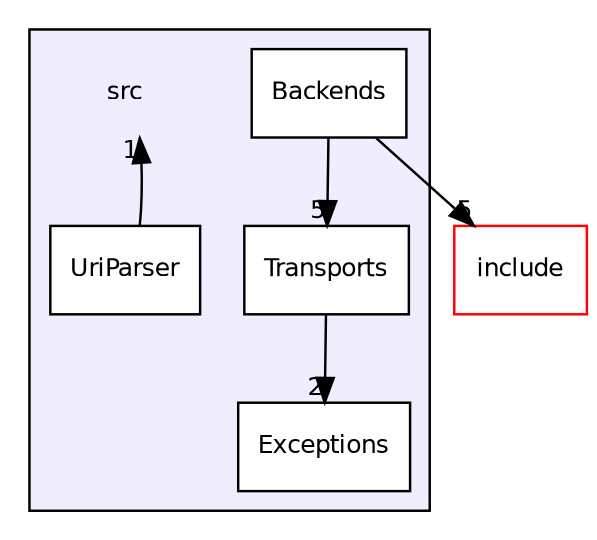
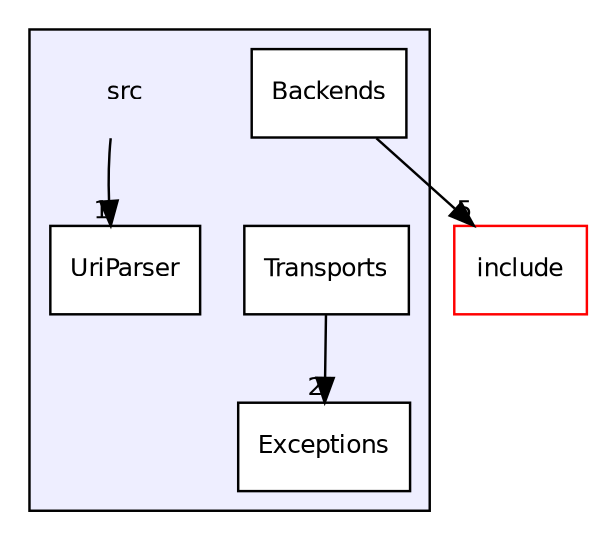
  digraph {
    compound=true
    fontname="DejaVu Sans"
    node [fontname="DejaVu Sans" fontsize=10 shape=box color=black fillcolor=white style=filled]
    edge [fontname="DejaVu Sans" headlabel=5 labeldistance=1.5 labelfontname=Helvetica labelfontsize=10]
    n1 [label=src shape=plaintext color="" fillcolor="" style=""]
    n2 [label=Backends]
    n3 [label=Exceptions]
    n4 [label=Transports]
    n5 [label=UriParser]
    n6 [color=red label=include fillcolor="" style=""]
    subgraph cluster_1 {
      bgcolor="#eeeeff"
      pencolor=black
      n1
      n2
      n3
      n4
      n5
    }
-   n5 -> n1 [headlabel=1]
-   n2 -> n4
+   n1 -> n5 [headlabel=1]
    n2 -> n6
    n4 -> n3 [headlabel=2]
  }
